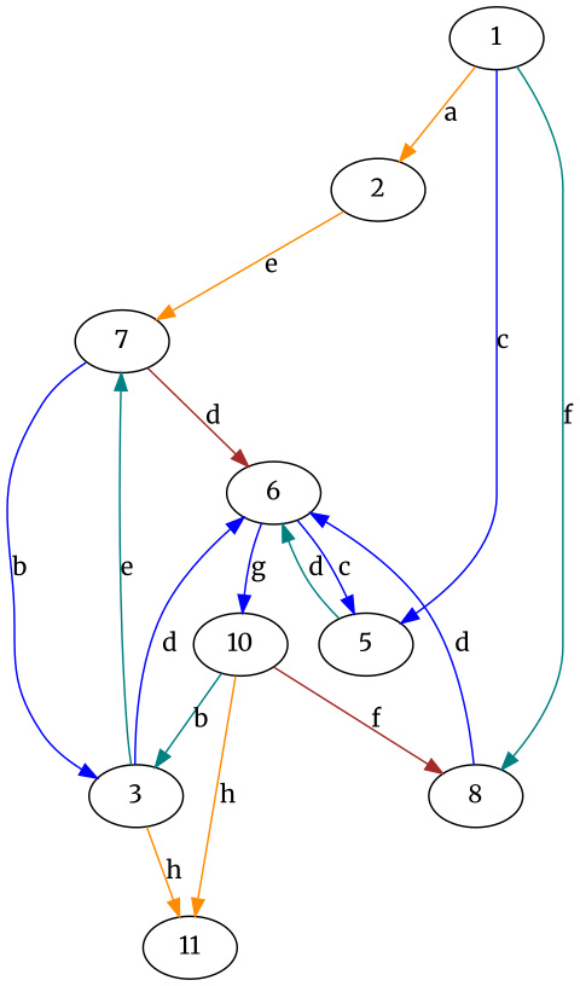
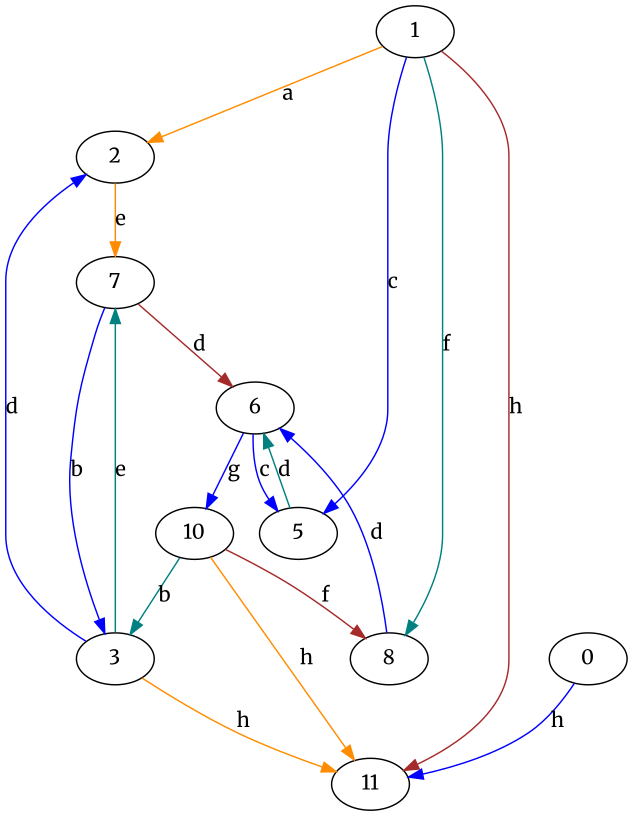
  strict digraph {
    fontname=Merriweather
    node [fontname=Merriweather]
    edge [color=blue fontname=Merriweather]
    1
    2
    5
    8
    11
    7
    6
    3
    10
+   0
    1 -> 2 [color=darkorange label=a]
    1 -> 5 [label=c]
    1 -> 8 [color=teal label=f]
+   1 -> 11 [color=brown label=h]
    2 -> 7 [color=darkorange label=e]
    5 -> 6 [color=teal label=d]
    8 -> 6 [label=d]
    7 -> 6 [color=brown label=d]
    7 -> 3 [label=b]
    6 -> 5 [label=c]
    6 -> 10 [label=g]
    3 -> 11 [color=darkorange label=h]
    3 -> 7 [color=teal label=e]
-   3 -> 6 [label=d]
+   3 -> 2 [label=d]
    10 -> 8 [color=brown label=f]
    10 -> 11 [color=darkorange label=h]
    10 -> 3 [color=teal label=b]
+   0 -> 11 [label=h]
  }
